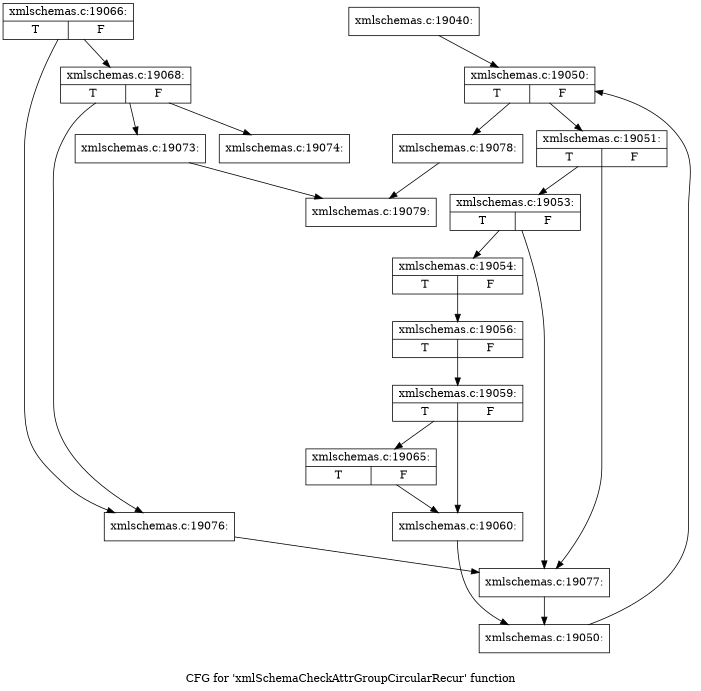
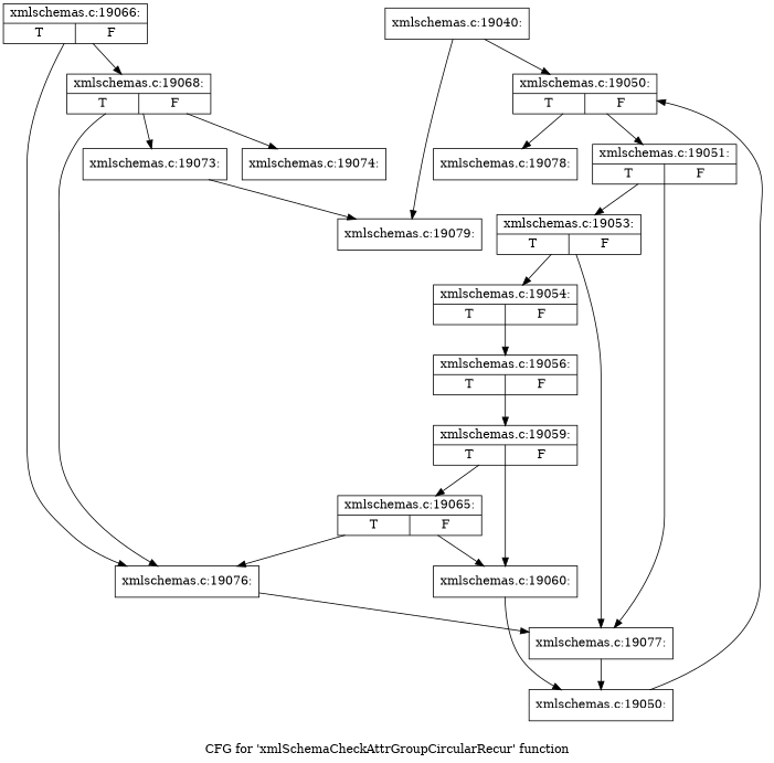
  digraph {
    label="CFG for 'xmlSchemaCheckAttrGroupCircularRecur' function"
    node [shape=record]
    n1 [label="{xmlschemas.c:19040:}"]
    n2 [label="{xmlschemas.c:19050:|{<s0>T|<s1>F}}"]
    n3 [label="{xmlschemas.c:19051:|{<s0>T|<s1>F}}"]
    n4 [label="{xmlschemas.c:19078:}"]
    n5 [label="{xmlschemas.c:19053:|{<s0>T|<s1>F}}"]
    n6 [label="{xmlschemas.c:19077:}"]
    n7 [label="{xmlschemas.c:19079:}"]
    n8 [label="{xmlschemas.c:19054:|{<s0>T|<s1>F}}"]
    n9 [label="{xmlschemas.c:19050:}"]
    n10 [label="{xmlschemas.c:19056:|{<s0>T|<s1>F}}"]
    n11 [label="{xmlschemas.c:19059:|{<s0>T|<s1>F}}"]
    n12 [label="{xmlschemas.c:19060:}"]
    n13 [label="{xmlschemas.c:19065:|{<s0>T|<s1>F}}"]
    n14 [label="{xmlschemas.c:19076:}"]
    n15 [label="{xmlschemas.c:19066:|{<s0>T|<s1>F}}"]
    n16 [label="{xmlschemas.c:19068:|{<s0>T|<s1>F}}"]
    n17 [label="{xmlschemas.c:19073:}"]
    n18 [label="{xmlschemas.c:19074:}"]
    n1 -> n2
    n2 -> n3
    n2 -> n4
    n3 -> n5
    n3 -> n6
-   n4 -> n7
+   n1 -> n7
    n5 -> n6
    n5 -> n8
    n6 -> n9
    n8 -> n10
    n9 -> n2
    n10 -> n11
    n11 -> n12
    n11 -> n13
    n12 -> n9
    n13 -> n12
+   n13 -> n14
    n14 -> n6
    n15 -> n14
    n15 -> n16
    n16 -> n14
    n16 -> n17
    n16 -> n18
    n17 -> n7
  }
